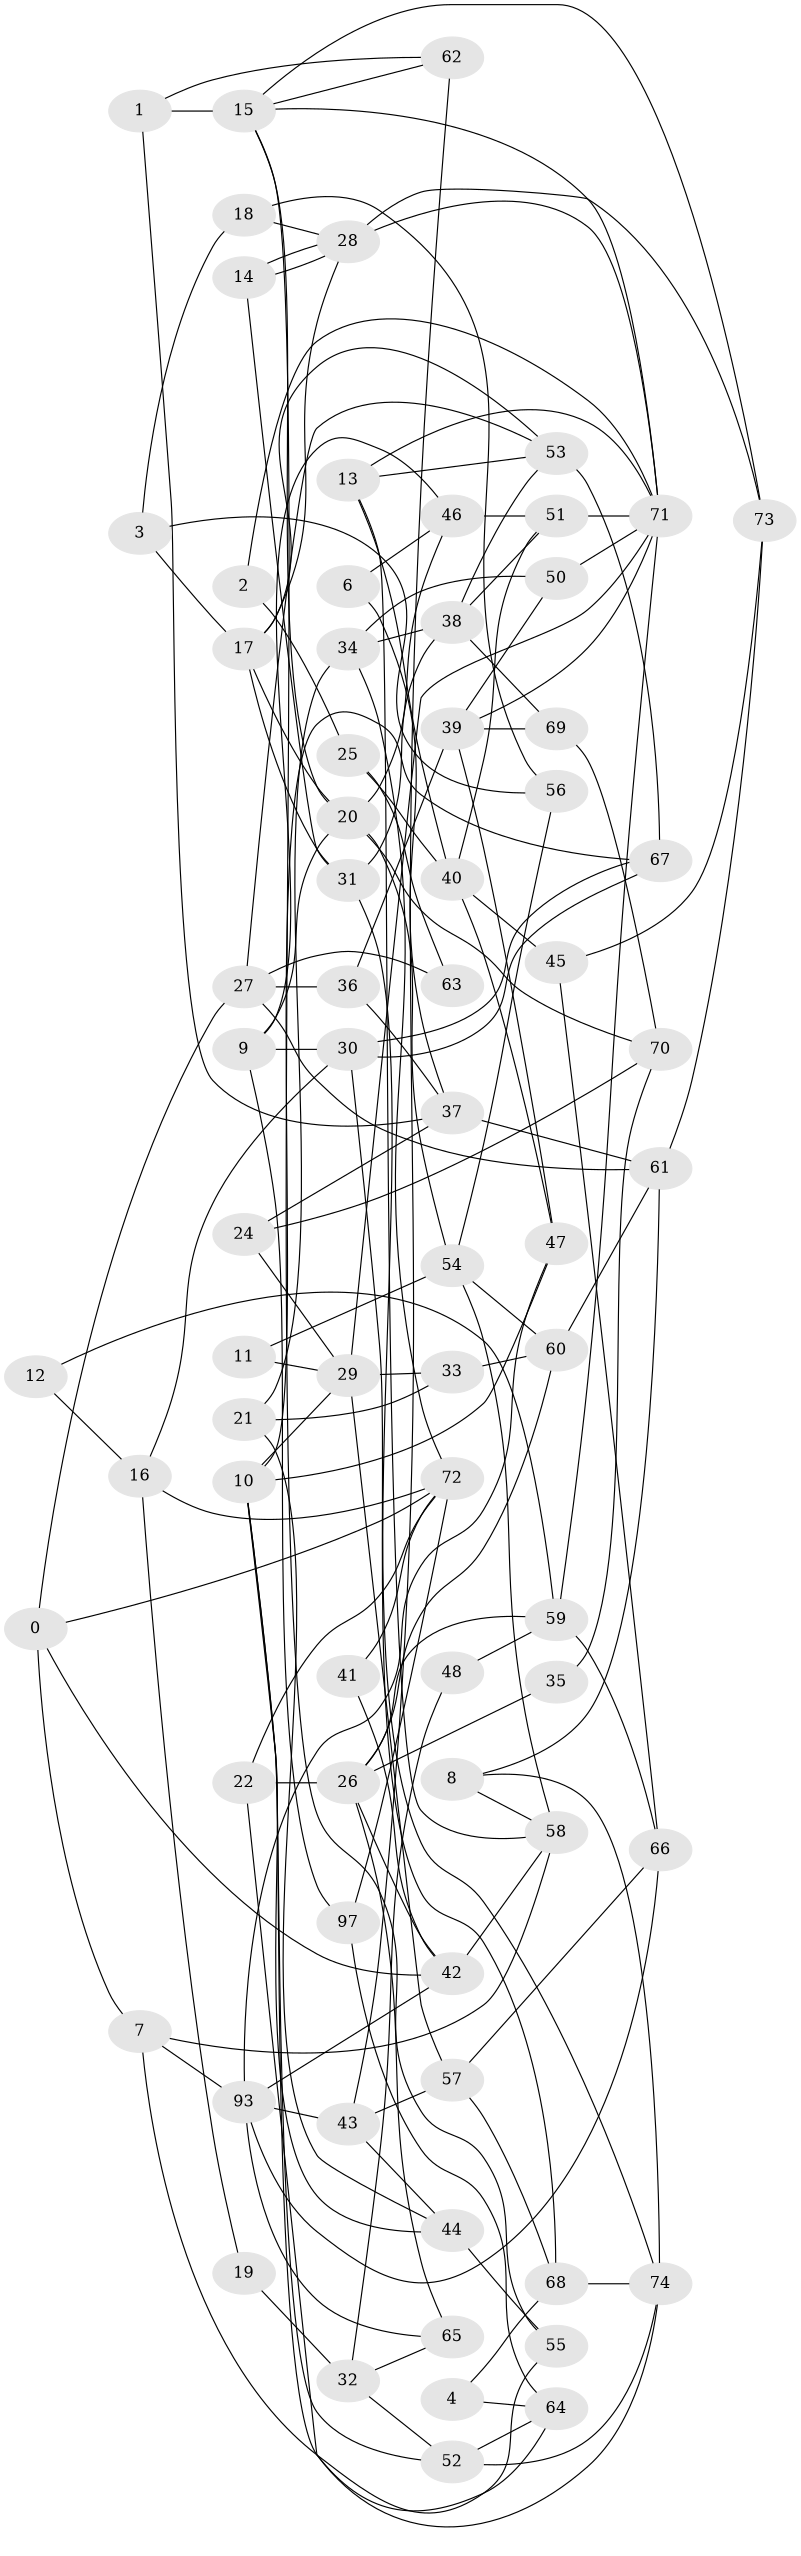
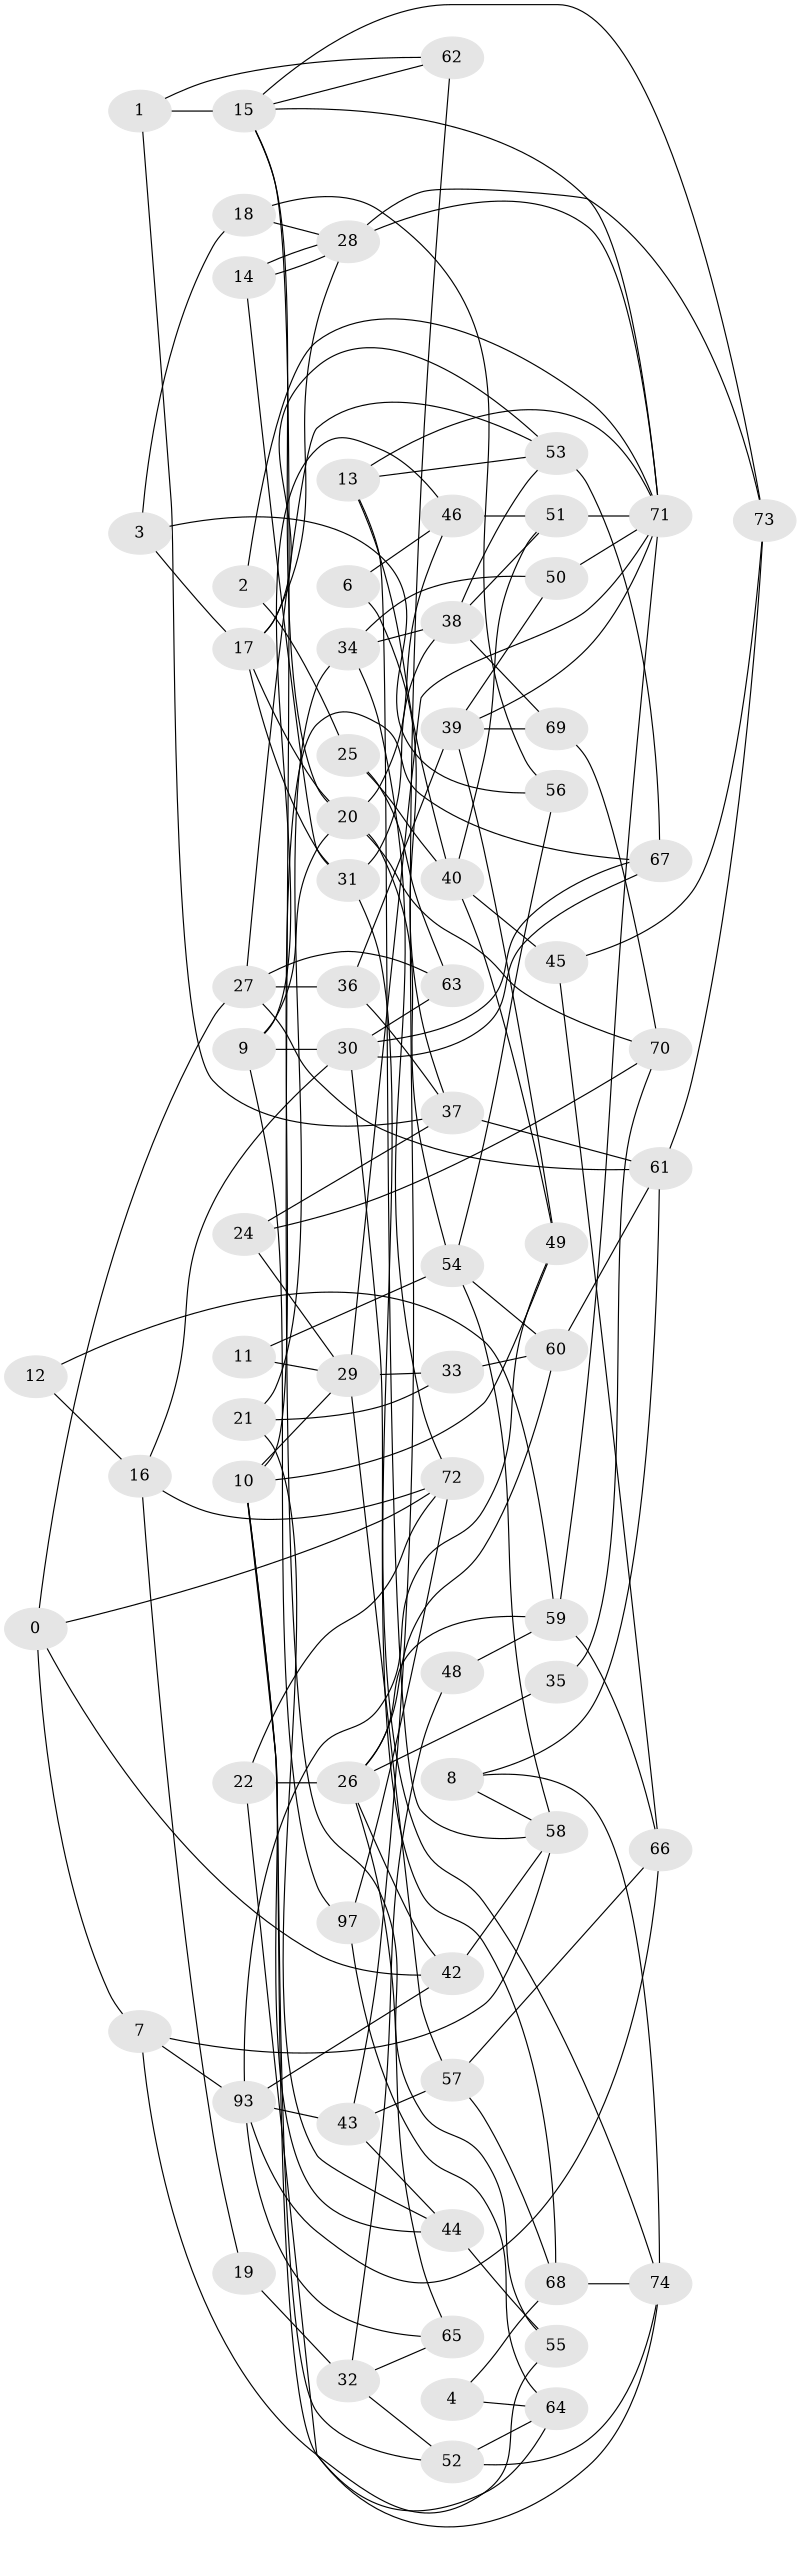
  graph {
    rankdir=LR
    node [color=gray90 style=filled]
    1
    15
    37
    62
    71
    55
    20
    73
    61
    2
    25
    40
    63
    3
    17
    18
    56
    53
    28
    31
    4
    64
    68
    74
    n25 [label=0]
    7
    27
    42
    72
    n30 [label=93]
    58
    36
    6
    46
    51
-   49 [label=47]
+   49
    43
    65
    66
    8
    9
    n42 [label=97]
    30
    54
    70
    10
    29
    44
    52
    67
    33
    57
    11
    60
    12
    16
    59
    19
    13
    45
    14
    38
    32
    48
    21
    34
    50
    22
    26
    35
    24
    39
    69
-   41
    1 -- 15
    1 -- 37
    1 -- 62
    15 -- 62
    15 -- 71
    15 -- 55
    15 -- 20
    15 -- 73
    37 -- 61
    20 -- 46
    20 -- 54
    20 -- 70
    61 -- 73
    2 -- 71
    2 -- 25
    25 -- 40
    25 -- 63
    40 -- 51
    40 -- 49
    40 -- 45
    3 -- 17
    3 -- 18
    3 -- 56
    17 -- 20
    17 -- 53
    17 -- 28
    17 -- 31
    18 -- 56
    18 -- 28
    53 -- 67
    28 -- 71
    28 -- 73
    31 -- 74
    31 -- 38
    4 -- 64
    4 -- 68
    68 -- 74
    n25 -- 7
    n25 -- 27
    n25 -- 42
    n25 -- 72
    7 -- 55
    7 -- n30
    7 -- 58
    27 -- 61
    27 -- 63
    27 -- 53
    27 -- 36
    42 -- 58
    n30 -- 42
    n30 -- 49
    n30 -- 43
    n30 -- 65
    n30 -- 66
    36 -- 37
    36 -- 39
    6 -- 37
    6 -- 46
    46 -- 51
    51 -- 71
    43 -- 62
    43 -- 44
    43 -- 57
    8 -- 61
    8 -- 74
    8 -- 58
    9 -- 20
    9 -- 46
    9 -- n42
    9 -- 30
    n42 -- 64
    n42 -- 72
+   30 -- 63
    30 -- 68
    30 -- 67
    30 -- 67
    54 -- 56
    54 -- 58
    54 -- 60
    10 -- 74
    10 -- 49
    10 -- 29
    10 -- 44
    10 -- 52
    10 -- 67
    29 -- 71
    29 -- 33
    29 -- 57
    44 -- 55
    52 -- 64
    52 -- 74
    33 -- 60
    57 -- 68
    57 -- 66
    11 -- 54
    11 -- 29
    60 -- 61
    12 -- 16
    12 -- 59
    16 -- 72
    16 -- 30
    16 -- 19
    59 -- 71
    59 -- 66
    19 -- 32
    13 -- 71
    13 -- 40
    13 -- 53
    13 -- 58
    45 -- 73
    45 -- 66
    14 -- 28
    14 -- 28
    14 -- 31
    38 -- 53
    38 -- 51
    38 -- 69
    32 -- 65
    32 -- 52
    32 -- 48
    48 -- 59
    21 -- 44
    21 -- 33
    21 -- 34
    34 -- 72
    34 -- 38
    34 -- 50
    50 -- 71
    22 -- 64
    22 -- 72
    22 -- 26
    26 -- 42
    26 -- 65
    26 -- 60
    26 -- 59
    26 -- 35
    35 -- 70
    24 -- 37
    24 -- 70
    24 -- 29
    39 -- 71
    39 -- 49
    39 -- 50
    39 -- 69
    69 -- 70
-   41 -- 42
-   41 -- 72
  }
